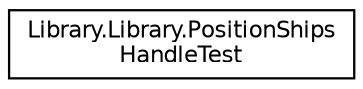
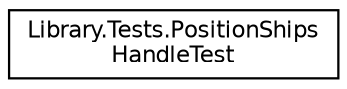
  digraph {
    rankdir=LR
-   n1 [color=black fillcolor=white fontname=Helvetica fontsize=10 height=0.2 label="Library.Library.PositionShips\lHandleTest" shape=record style=filled width=0.4]
+   n1 [color=black fillcolor=white fontname=Helvetica fontsize=10 height=0.2 label="Library.Tests.PositionShips\lHandleTest" shape=record style=filled width=0.4]
  }
